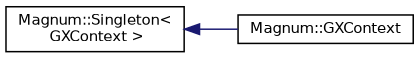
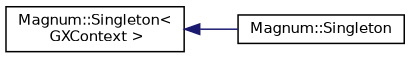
  digraph {
    rankdir=LR
    fontname="DejaVu Sans"
    node [color=black fillcolor=white fontname="DejaVu Sans" fontsize=10 shape=record style=filled]
    n1 [height=0.2 label="Magnum::Singleton\<\l GXContext \>" width=0.4]
-   n2 [height=0.2 label="Magnum::GXContext" width=0.4]
+   n2 [height=0.2 label="Magnum::Singleton" width=0.4]
    n1 -> n2 [color=midnightblue dir=back fontname="DejaVu Sans" fontsize=10 labelfontname=Helvetica labelfontsize=10 style=solid]
  }
